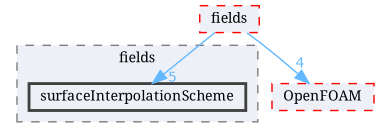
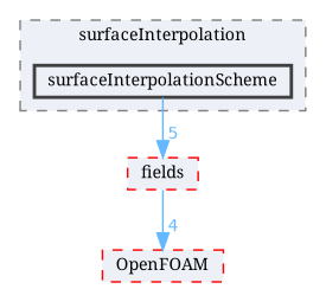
  digraph {
    compound=true
    fontname="Noto Serif"
    node [color=red fillcolor="#edf0f7" fontname="Noto Serif" fontsize=10 shape=box style="filled,dashed"]
    edge [color=steelblue1 fontcolor=steelblue1 fontname="Noto Serif" fontsize=10 labeldistance=1.5 labelfontname=Helvetica labelfontsize=10]
    n1 [color=grey25 height=0.2 label=surfaceInterpolationScheme style="filled,bold" width=0.4]
    n2 [height=0.2 label=fields width=0.4]
    n3 [height=0.2 label=OpenFOAM width=0.4]
    subgraph cluster_1 {
      bgcolor="#edf0f7"
      fontsize=10
-     label=fields
+     label=surfaceInterpolation
      pencolor=grey50
      style="filled,dashed"
      n1
    }
-   n2 -> n1 [headlabel=5]
+   n1 -> n2 [headlabel=5]
    n2 -> n3 [headlabel=4]
  }
